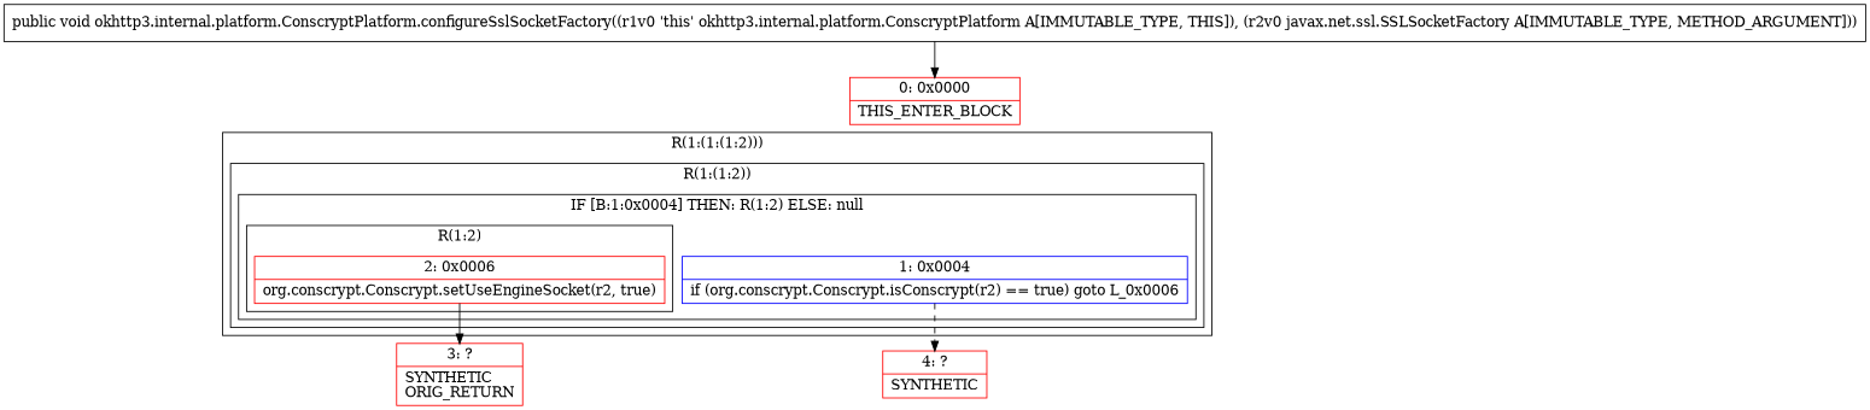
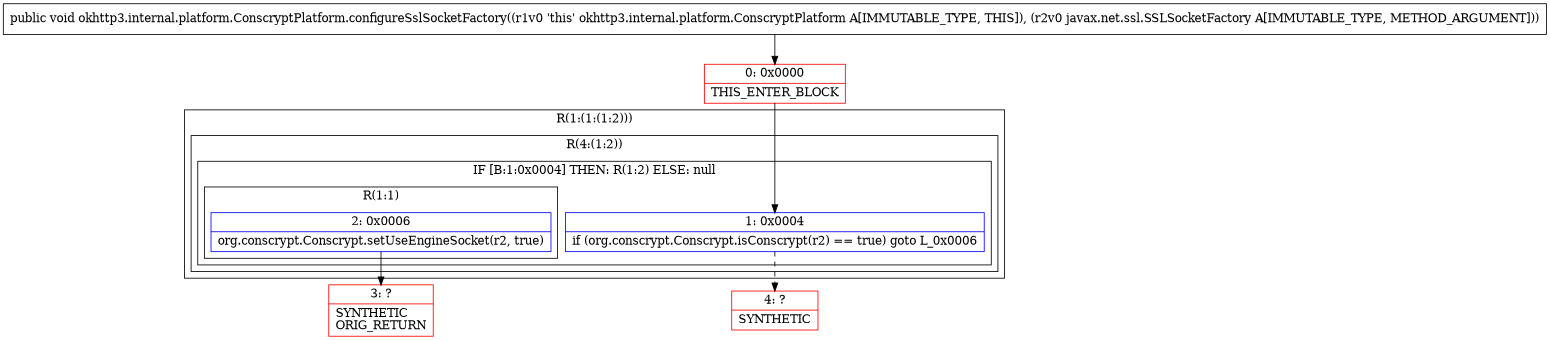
  digraph {
    node [color=red shape=record]
-   n1 [label="{2\:\ 0x0006|org.conscrypt.Conscrypt.setUseEngineSocket(r2, true)\l}"]
+   n1 [color=blue label="{2\:\ 0x0006|org.conscrypt.Conscrypt.setUseEngineSocket(r2, true)\l}"]
    n2 [color=blue label="{1\:\ 0x0004|if (org.conscrypt.Conscrypt.isConscrypt(r2) == true) goto L_0x0006\l}"]
    n3 [label="{3\:\ ?|SYNTHETIC\lORIG_RETURN\l}"]
    n4 [label="{4\:\ ?|SYNTHETIC\l}"]
    n5 [label="{0\:\ 0x0000|THIS_ENTER_BLOCK\l}"]
    n6 [label="{public void okhttp3.internal.platform.ConscryptPlatform.configureSslSocketFactory((r1v0 'this' okhttp3.internal.platform.ConscryptPlatform A[IMMUTABLE_TYPE, THIS]), (r2v0 javax.net.ssl.SSLSocketFactory A[IMMUTABLE_TYPE, METHOD_ARGUMENT])) }" color=""]
    subgraph cluster_1 {
      label="R(1:(1:(1:2)))"
      subgraph cluster_2 {
-       label="R(1:(1:2))"
+       label="R(4:(1:2))"
        subgraph cluster_3 {
          label="IF [B:1:0x0004] THEN: R(1:2) ELSE: null"
          n2
          subgraph cluster_4 {
-           label="R(1:2)"
+           label="R(1:1)"
            n1
          }
        }
      }
    }
    n1 -> n3
    n2 -> n4 [style=dashed]
+   n5 -> n2
    n6 -> n5
  }
